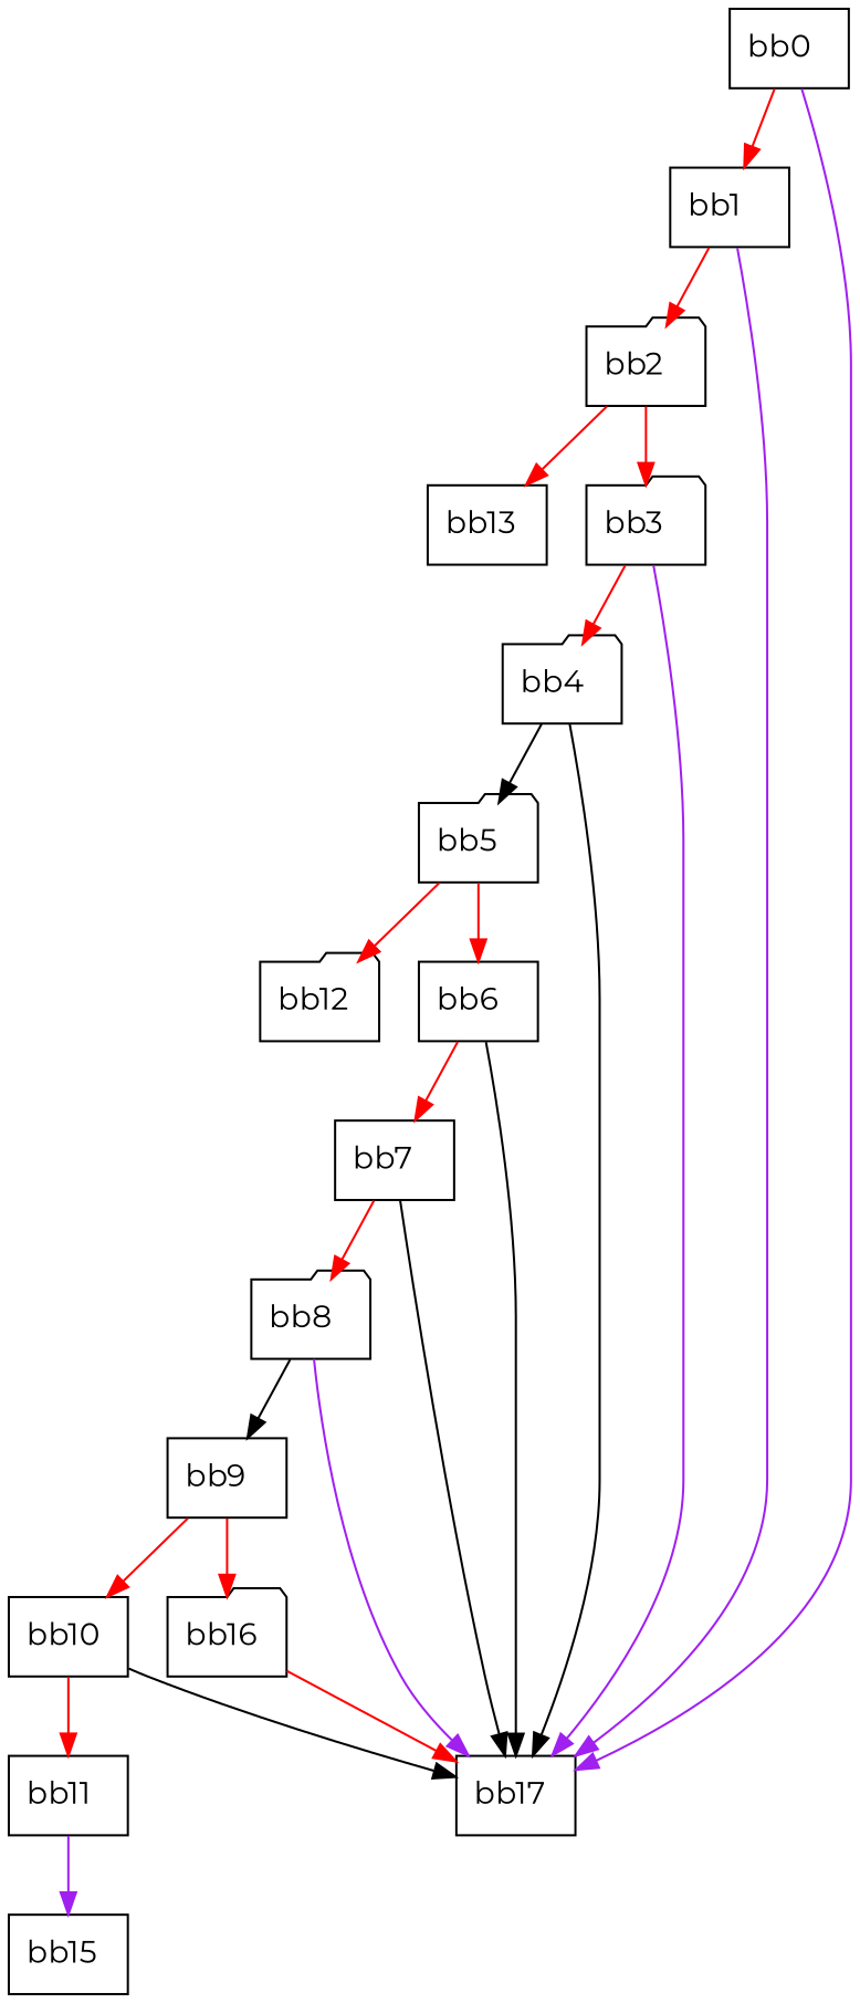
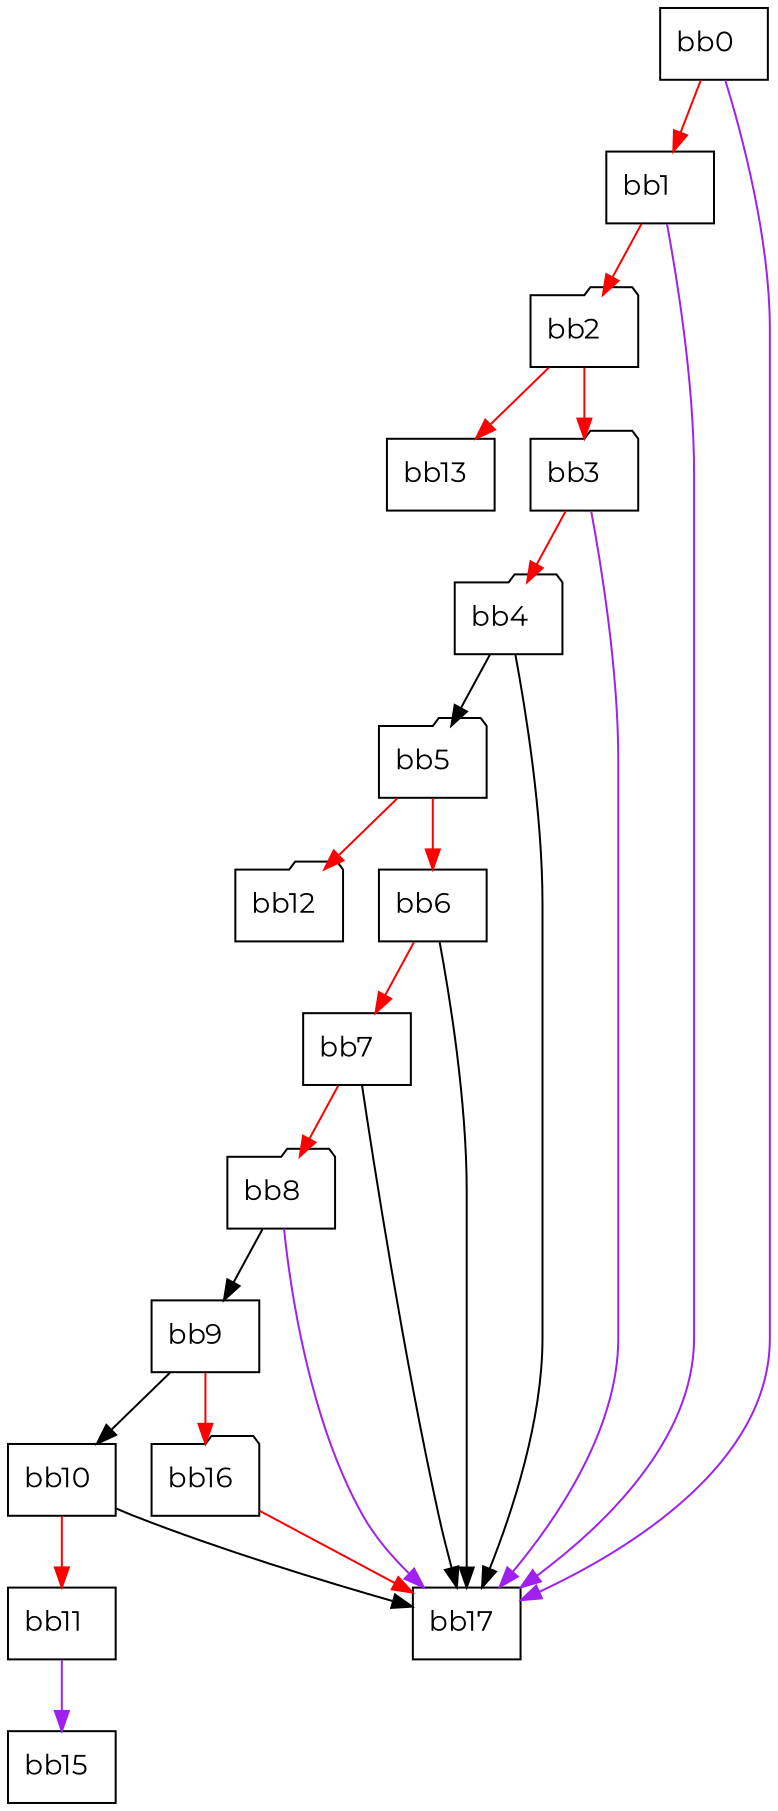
  digraph {
    fontname=Montserrat
    node [fontname=Montserrat shape=box]
    edge [color=red fontname=Montserrat]
    n1 [label="bb0\l"]
    n2 [label="bb1\l"]
    n3 [label="bb17\l"]
    n4 [label="bb2\l" shape=folder]
    n5 [label="bb3\l" shape=folder]
    n6 [label="bb13\l"]
    n7 [label="bb4\l" shape=folder]
    n8 [label="bb5\l" shape=folder]
    n9 [label="bb6\l"]
    n10 [label="bb12\l" shape=folder]
    n11 [label="bb7\l"]
    n12 [label="bb8\l" shape=folder]
    n13 [label="bb9\l"]
    n14 [label="bb10\l"]
    n15 [label="bb16\l" shape=folder]
    n16 [label="bb11\l"]
    n17 [label="bb15\l"]
    n1 -> n2
    n1 -> n3 [color=purple]
    n2 -> n3 [color=purple]
    n2 -> n4
    n4 -> n5
    n4 -> n6
    n5 -> n3 [color=purple]
    n5 -> n7
    n7 -> n3 [color=black]
    n7 -> n8 [color=black]
    n8 -> n9
    n8 -> n10
    n9 -> n3 [color=black]
    n9 -> n11
    n11 -> n3 [color=black]
    n11 -> n12
    n12 -> n3 [color=purple]
    n12 -> n13 [color=black]
-   n13 -> n14
+   n13 -> n14 [color=black]
    n13 -> n15
    n14 -> n3 [color=black]
    n14 -> n16
    n15 -> n3
    n16 -> n17 [color=purple]
  }
